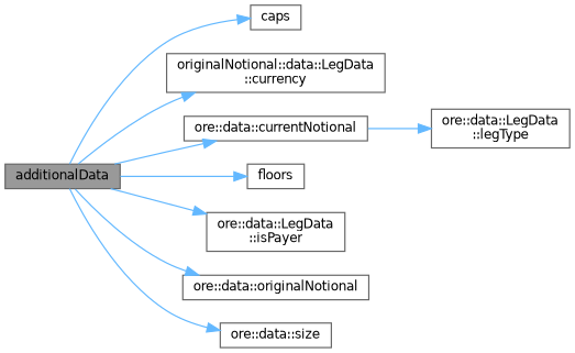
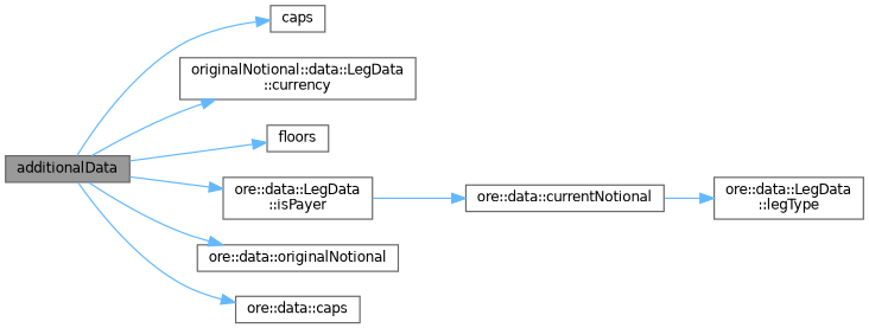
  digraph {
    rankdir=LR
    node [color=grey40 fillcolor=white fontname=Helvetica fontsize=10 shape=box style=filled]
    edge [color=steelblue1 fontname=Helvetica fontsize=10 labelfontname=Helvetica labelfontsize=10 style=solid]
    n1 [color=gray40 fillcolor=grey60 fontcolor=black height=0.2 label=additionalData width=0.4]
    n2 [height=0.2 label=caps width=0.4]
    n3 [height=0.2 label="originalNotional::data::LegData\l::currency" width=0.4]
    n4 [height=0.2 label="ore::data::currentNotional" width=0.4]
    n5 [height=0.2 label=floors width=0.4]
    n6 [height=0.2 label="ore::data::LegData\l::isPayer" width=0.4]
    n7 [height=0.2 label="ore::data::originalNotional" width=0.4]
-   n8 [height=0.2 label="ore::data::size" width=0.4]
+   n8 [height=0.2 label="ore::data::caps" width=0.4]
    n9 [height=0.2 label="ore::data::LegData\l::legType" width=0.4]
    n1 -> n2
    n1 -> n3
-   n1 -> n4
+   n6 -> n4
    n1 -> n5
    n1 -> n6
    n1 -> n7
    n1 -> n8
    n4 -> n9
  }
